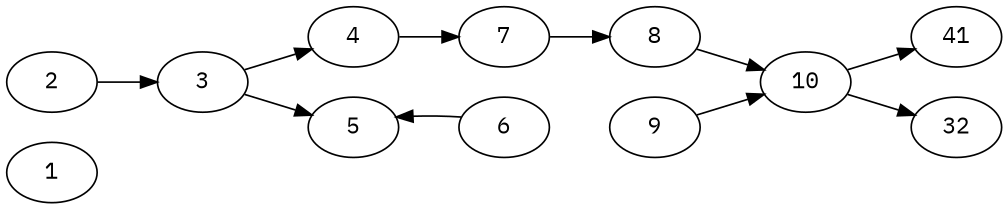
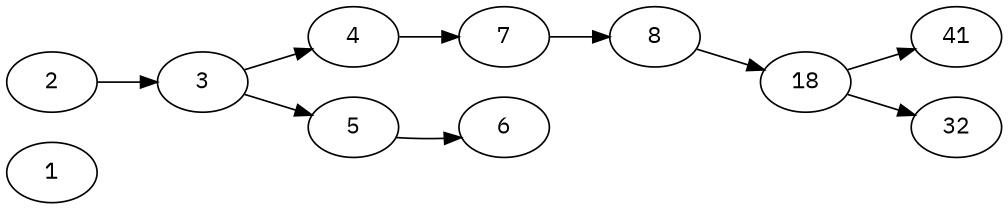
  digraph {
    fontname="IBM Plex Mono"
    rankdir=LR
    node [alpha=0.13 fontname="IBM Plex Mono"]
    edge [fontname="IBM Plex Mono"]
    1 [alpha=0.20 expect_size=340770194086007168]
    2 [alpha=0.17 expect_size=5877223919591700]
    3 [expect_size=46296377314596880384]
    4 [alpha=0.18 expect_size=79927730765824000000]
    5 [alpha=0.03 expect_size=586642121475802]
    7 [expect_size=14583630341711658]
    6 [alpha=0.06 expect_size=129363749828606720]
    8 [alpha=0.07 expect_size=2598646010518812]
-   10 [expect_size=52615777643365200]
-   9 [expect_size=11312907530039014]
+   10 [expect_size=52615777643365200 label=18]
    n11 [alpha=0.12 expect_size=746212394010673152 label=41]
    n12 [alpha=0.11 expect_size=2274525062621559 label=32]
    2 -> 3
    3 -> 4
    3 -> 5
    4 -> 7
-   6 -> 5
+   5 -> 6
    7 -> 8
    8 -> 10
    10 -> n11
    10 -> n12
-   9 -> 10
  }
